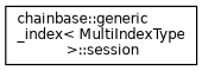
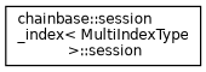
  digraph {
    rankdir=LR
-   n1 [color=black fillcolor=white fontname=Helvetica fontsize=10 height=0.2 label="chainbase::generic\l_index\< MultiIndexType\l \>::session" shape=record style=filled width=0.4]
+   n1 [color=black fillcolor=white fontname=Helvetica fontsize=10 height=0.2 label="chainbase::session\l_index\< MultiIndexType\l \>::session" shape=record style=filled width=0.4]
  }
